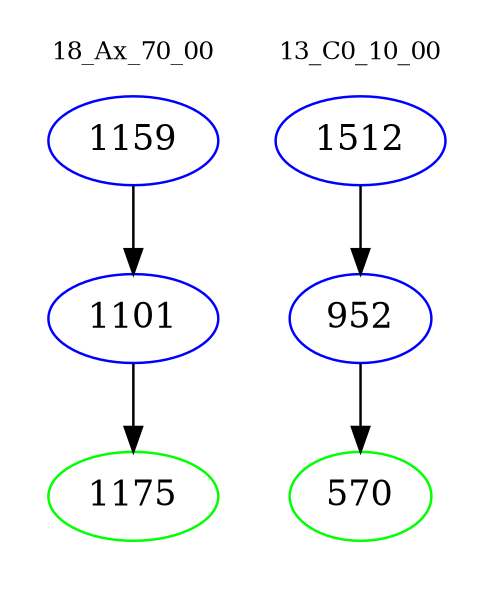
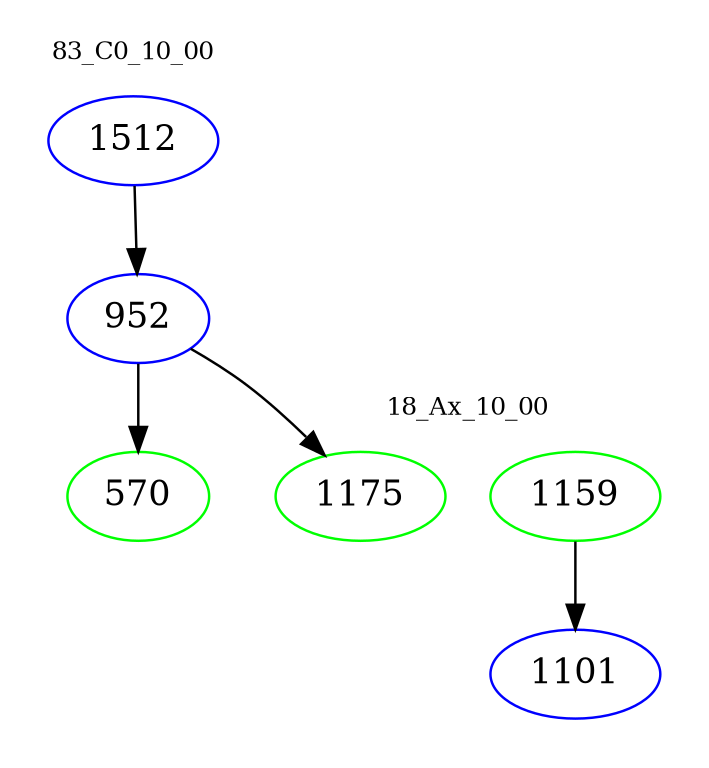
  digraph {
    node [color=blue]
    edge [color=black]
-   n1 [label=1159]
+   n1 [color=green label=1159]
    n2 [label=1101]
    n3 [color=green label=1175]
    n4 [label=1512]
    n5 [label=952]
    n6 [color=green label=570]
    subgraph cluster_1 {
      color=white
      fontsize=10
-     label="18_Ax_70_00"
+     label="18_Ax_10_00"
      n1
      n2
      n3
    }
    subgraph cluster_2 {
      color=white
      fontsize=10
-     label="13_C0_10_00"
+     label="83_C0_10_00"
      n4
      n5
      n6
    }
    n1 -> n2
-   n2 -> n3
+   n5 -> n3
    n4 -> n5
    n5 -> n6
  }
